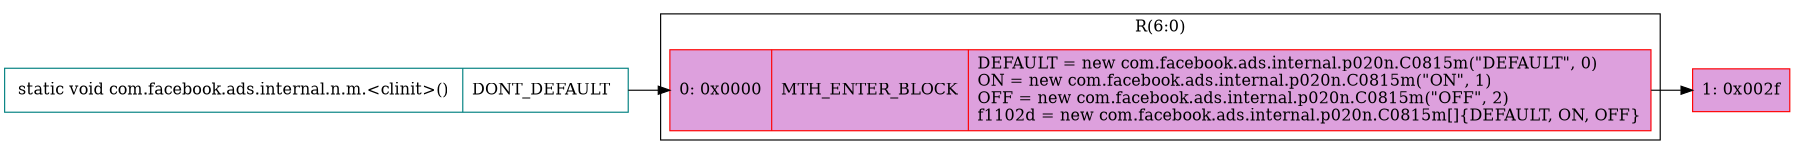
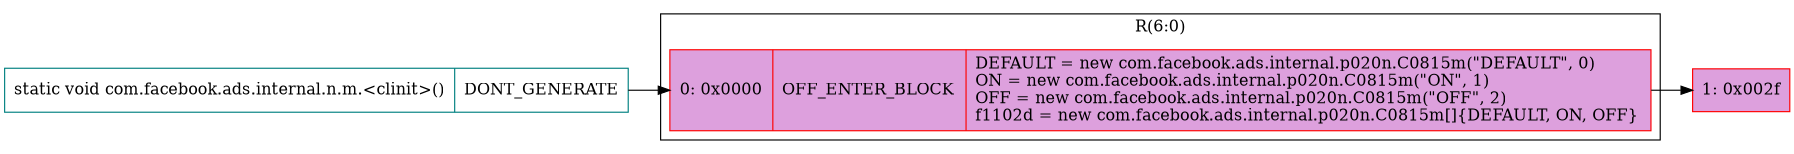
  digraph {
    rankdir=LR
    node [color=red fillcolor=plum shape=record style=filled]
-   n1 [label="{0\:\ 0x0000|MTH_ENTER_BLOCK\l|DEFAULT = new com.facebook.ads.internal.p020n.C0815m(\"DEFAULT\", 0)\lON = new com.facebook.ads.internal.p020n.C0815m(\"ON\", 1)\lOFF = new com.facebook.ads.internal.p020n.C0815m(\"OFF\", 2)\lf1102d = new com.facebook.ads.internal.p020n.C0815m[]\{DEFAULT, ON, OFF\}\l}"]
+   n1 [label="{0\:\ 0x0000|OFF_ENTER_BLOCK\l|DEFAULT = new com.facebook.ads.internal.p020n.C0815m(\"DEFAULT\", 0)\lON = new com.facebook.ads.internal.p020n.C0815m(\"ON\", 1)\lOFF = new com.facebook.ads.internal.p020n.C0815m(\"OFF\", 2)\lf1102d = new com.facebook.ads.internal.p020n.C0815m[]\{DEFAULT, ON, OFF\}\l}"]
    n2 [label="{1\:\ 0x002f}"]
-   n3 [color=teal fillcolor=white label="{static void com.facebook.ads.internal.n.m.\<clinit\>()  | DONT_DEFAULT\l}"]
+   n3 [color=teal fillcolor=white label="{static void com.facebook.ads.internal.n.m.\<clinit\>()  | DONT_GENERATE\l}"]
    subgraph cluster_1 {
      label="R(6:0)"
      n1
    }
    n1 -> n2
    n3 -> n1
  }
